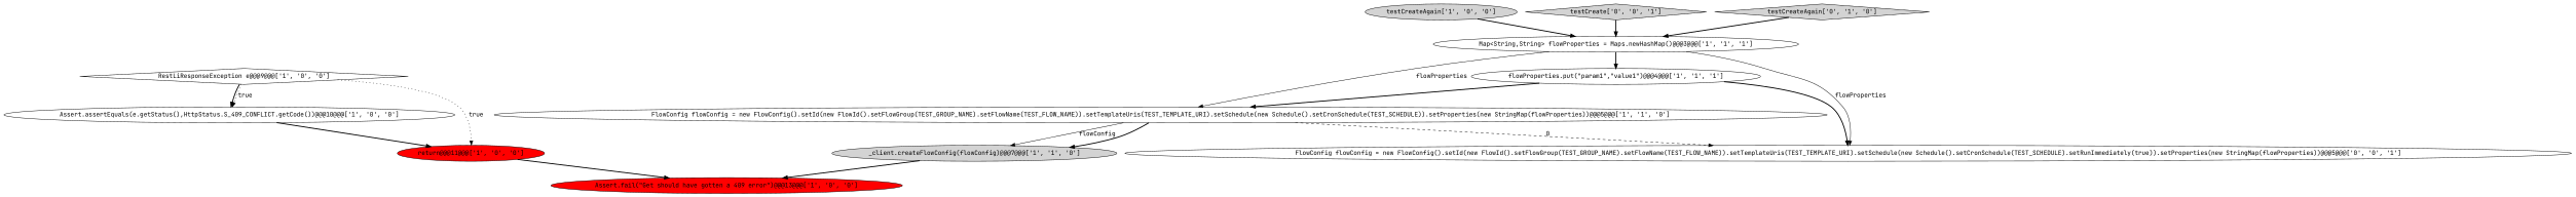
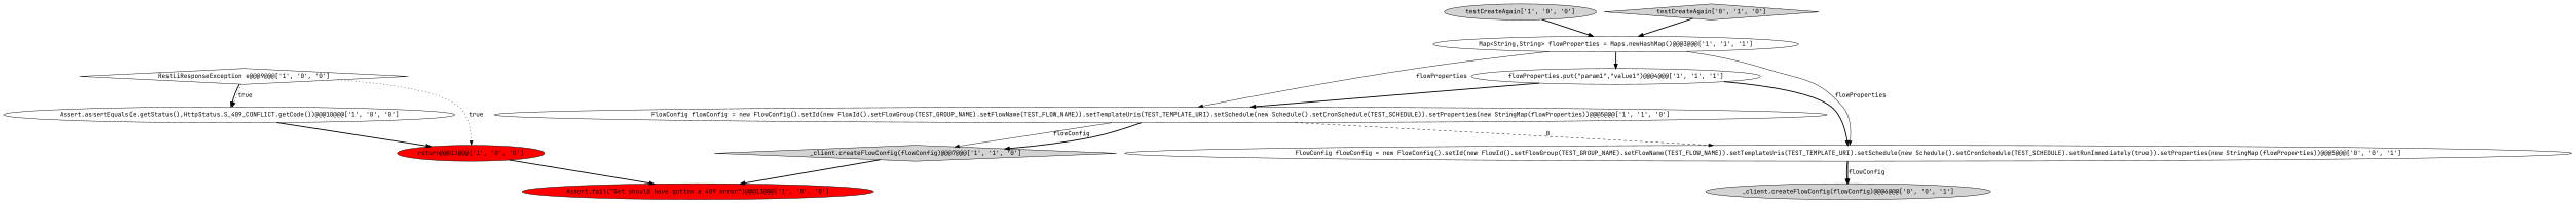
  digraph {
    fontname="JetBrains Mono"
    node [fillcolor=white fontname="JetBrains Mono" shape=ellipse style=filled]
    edge [fontname="JetBrains Mono" style=bold]
    n1 [label="flowProperties.put(\"param1\",\"value1\")@@@4@@@['1', '1', '1']"]
    n2 [label="FlowConfig flowConfig = new FlowConfig().setId(new FlowId().setFlowGroup(TEST_GROUP_NAME).setFlowName(TEST_FLOW_NAME)).setTemplateUris(TEST_TEMPLATE_URI).setSchedule(new Schedule().setCronSchedule(TEST_SCHEDULE).setRunImmediately(true)).setProperties(new StringMap(flowProperties))@@@5@@@['0', '0', '1']"]
    n3 [label="FlowConfig flowConfig = new FlowConfig().setId(new FlowId().setFlowGroup(TEST_GROUP_NAME).setFlowName(TEST_FLOW_NAME)).setTemplateUris(TEST_TEMPLATE_URI).setSchedule(new Schedule().setCronSchedule(TEST_SCHEDULE)).setProperties(new StringMap(flowProperties))@@@5@@@['1', '1', '0']"]
-   n5 [fillcolor=lightgray label="_client.createFlowConfig(flowConfig)@@@7@@@['1', '1', '0']"]
+   n4 [fillcolor=lightgray label="_client.createFlowConfig(flowConfig)@@@6@@@['0', '0', '1']"]
+   n5 [fillcolor=lightgray label="_client.createFlowConfig(flowConfig)@@@7@@@['1', '1', '0']" shape=diamond]
    n6 [label="Map<String,String> flowProperties = Maps.newHashMap()@@@3@@@['1', '1', '1']"]
    n7 [label="Assert.assertEquals(e.getStatus(),HttpStatus.S_409_CONFLICT.getCode())@@@10@@@['1', '0', '0']"]
    n8 [fillcolor=red label="return@@@11@@@['1', '0', '0']"]
    n9 [fillcolor=red label="Assert.fail(\"Get should have gotten a 409 error\")@@@13@@@['1', '0', '0']"]
    n10 [label="RestLiResponseException e@@@9@@@['1', '0', '0']" shape=diamond]
    n11 [fillcolor=lightgray label="testCreateAgain['1', '0', '0']"]
-   n12 [fillcolor=lightgray label="testCreate['0', '0', '1']" shape=diamond]
    n13 [fillcolor=lightgray label="testCreateAgain['0', '1', '0']" shape=diamond]
    n1 -> n2
    n1 -> n3
+   n2 -> n4
+   n2 -> n4 [label=flowConfig style=solid]
    n3 -> n2 [label=0 style=dashed]
    n3 -> n5 [label=flowConfig style=solid]
    n3 -> n5
    n5 -> n9
    n6 -> n1
    n6 -> n2 [label=flowProperties style=solid]
    n6 -> n3 [label=flowProperties style=solid]
    n7 -> n8
    n8 -> n9
    n10 -> n7 [label=true style=dotted]
    n10 -> n7
    n10 -> n8 [label=true style=dotted]
    n11 -> n6
-   n12 -> n6
    n13 -> n6
  }
